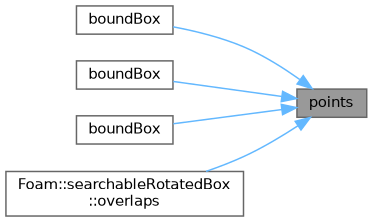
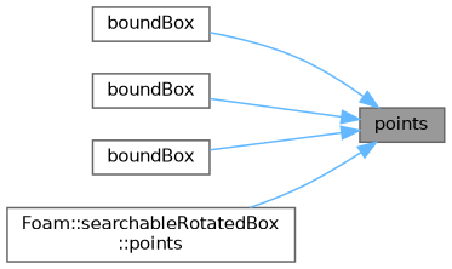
  digraph {
    rankdir=RL
    node [color=grey40 fillcolor=white fontname=Helvetica fontsize=10 shape=box style=filled]
    edge [color=steelblue1 dir=back fontname=Helvetica fontsize=10 labelfontname=Helvetica labelfontsize=10 style=solid]
    n1 [color=gray40 fillcolor=grey60 fontcolor=black height=0.2 label=points width=0.4]
    n2 [height=0.2 label=boundBox width=0.4]
    n3 [height=0.2 label=boundBox width=0.4]
    n4 [height=0.2 label=boundBox width=0.4]
-   n5 [height=0.2 label="Foam::searchableRotatedBox\l::overlaps" width=0.4]
+   n5 [height=0.2 label="Foam::searchableRotatedBox\l::points" width=0.4]
    n1 -> n2
    n1 -> n3
    n1 -> n4
    n1 -> n5
  }
